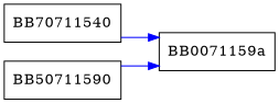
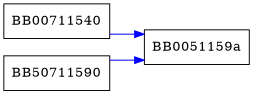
  digraph {
    rankdir=LR
    splines=ortho
    node [shape=box]
    edge [color=blue]
-   BB00711540 [label=BB70711540]
-   BB0071159a
+   BB00711540
+   BB0071159a [label=BB0051159a]
    n3 [label=BB50711590]
    BB00711540 -> BB0071159a
    n3 -> BB0071159a
  }
